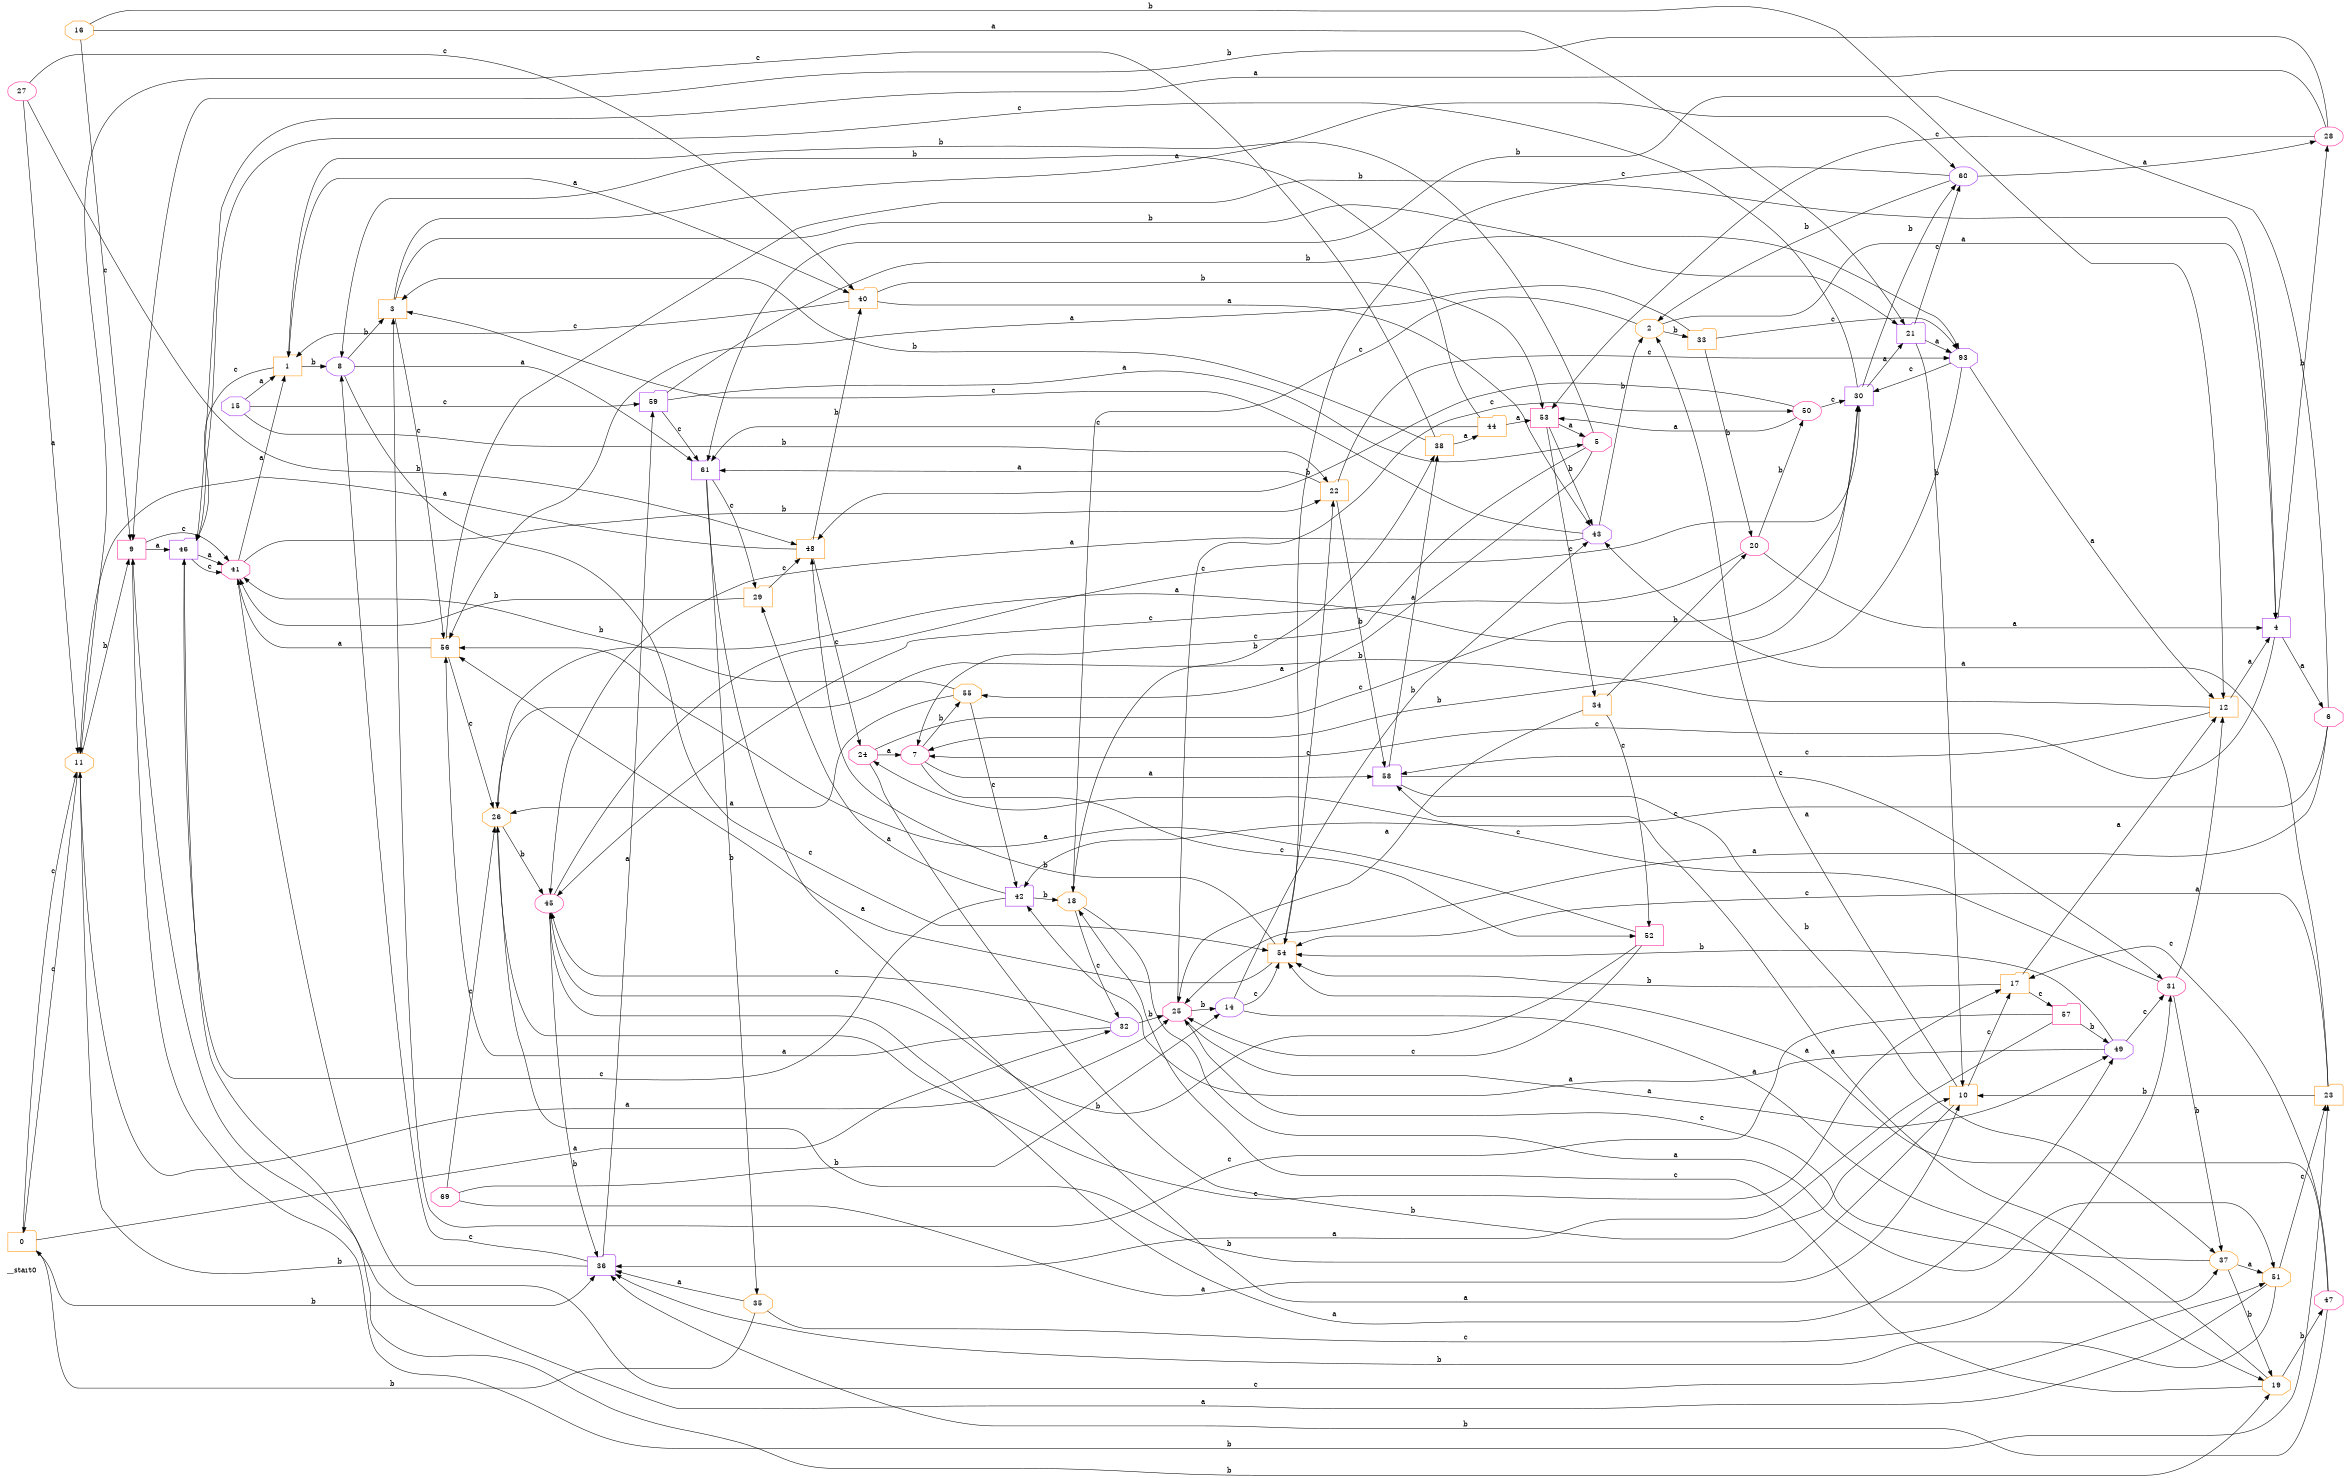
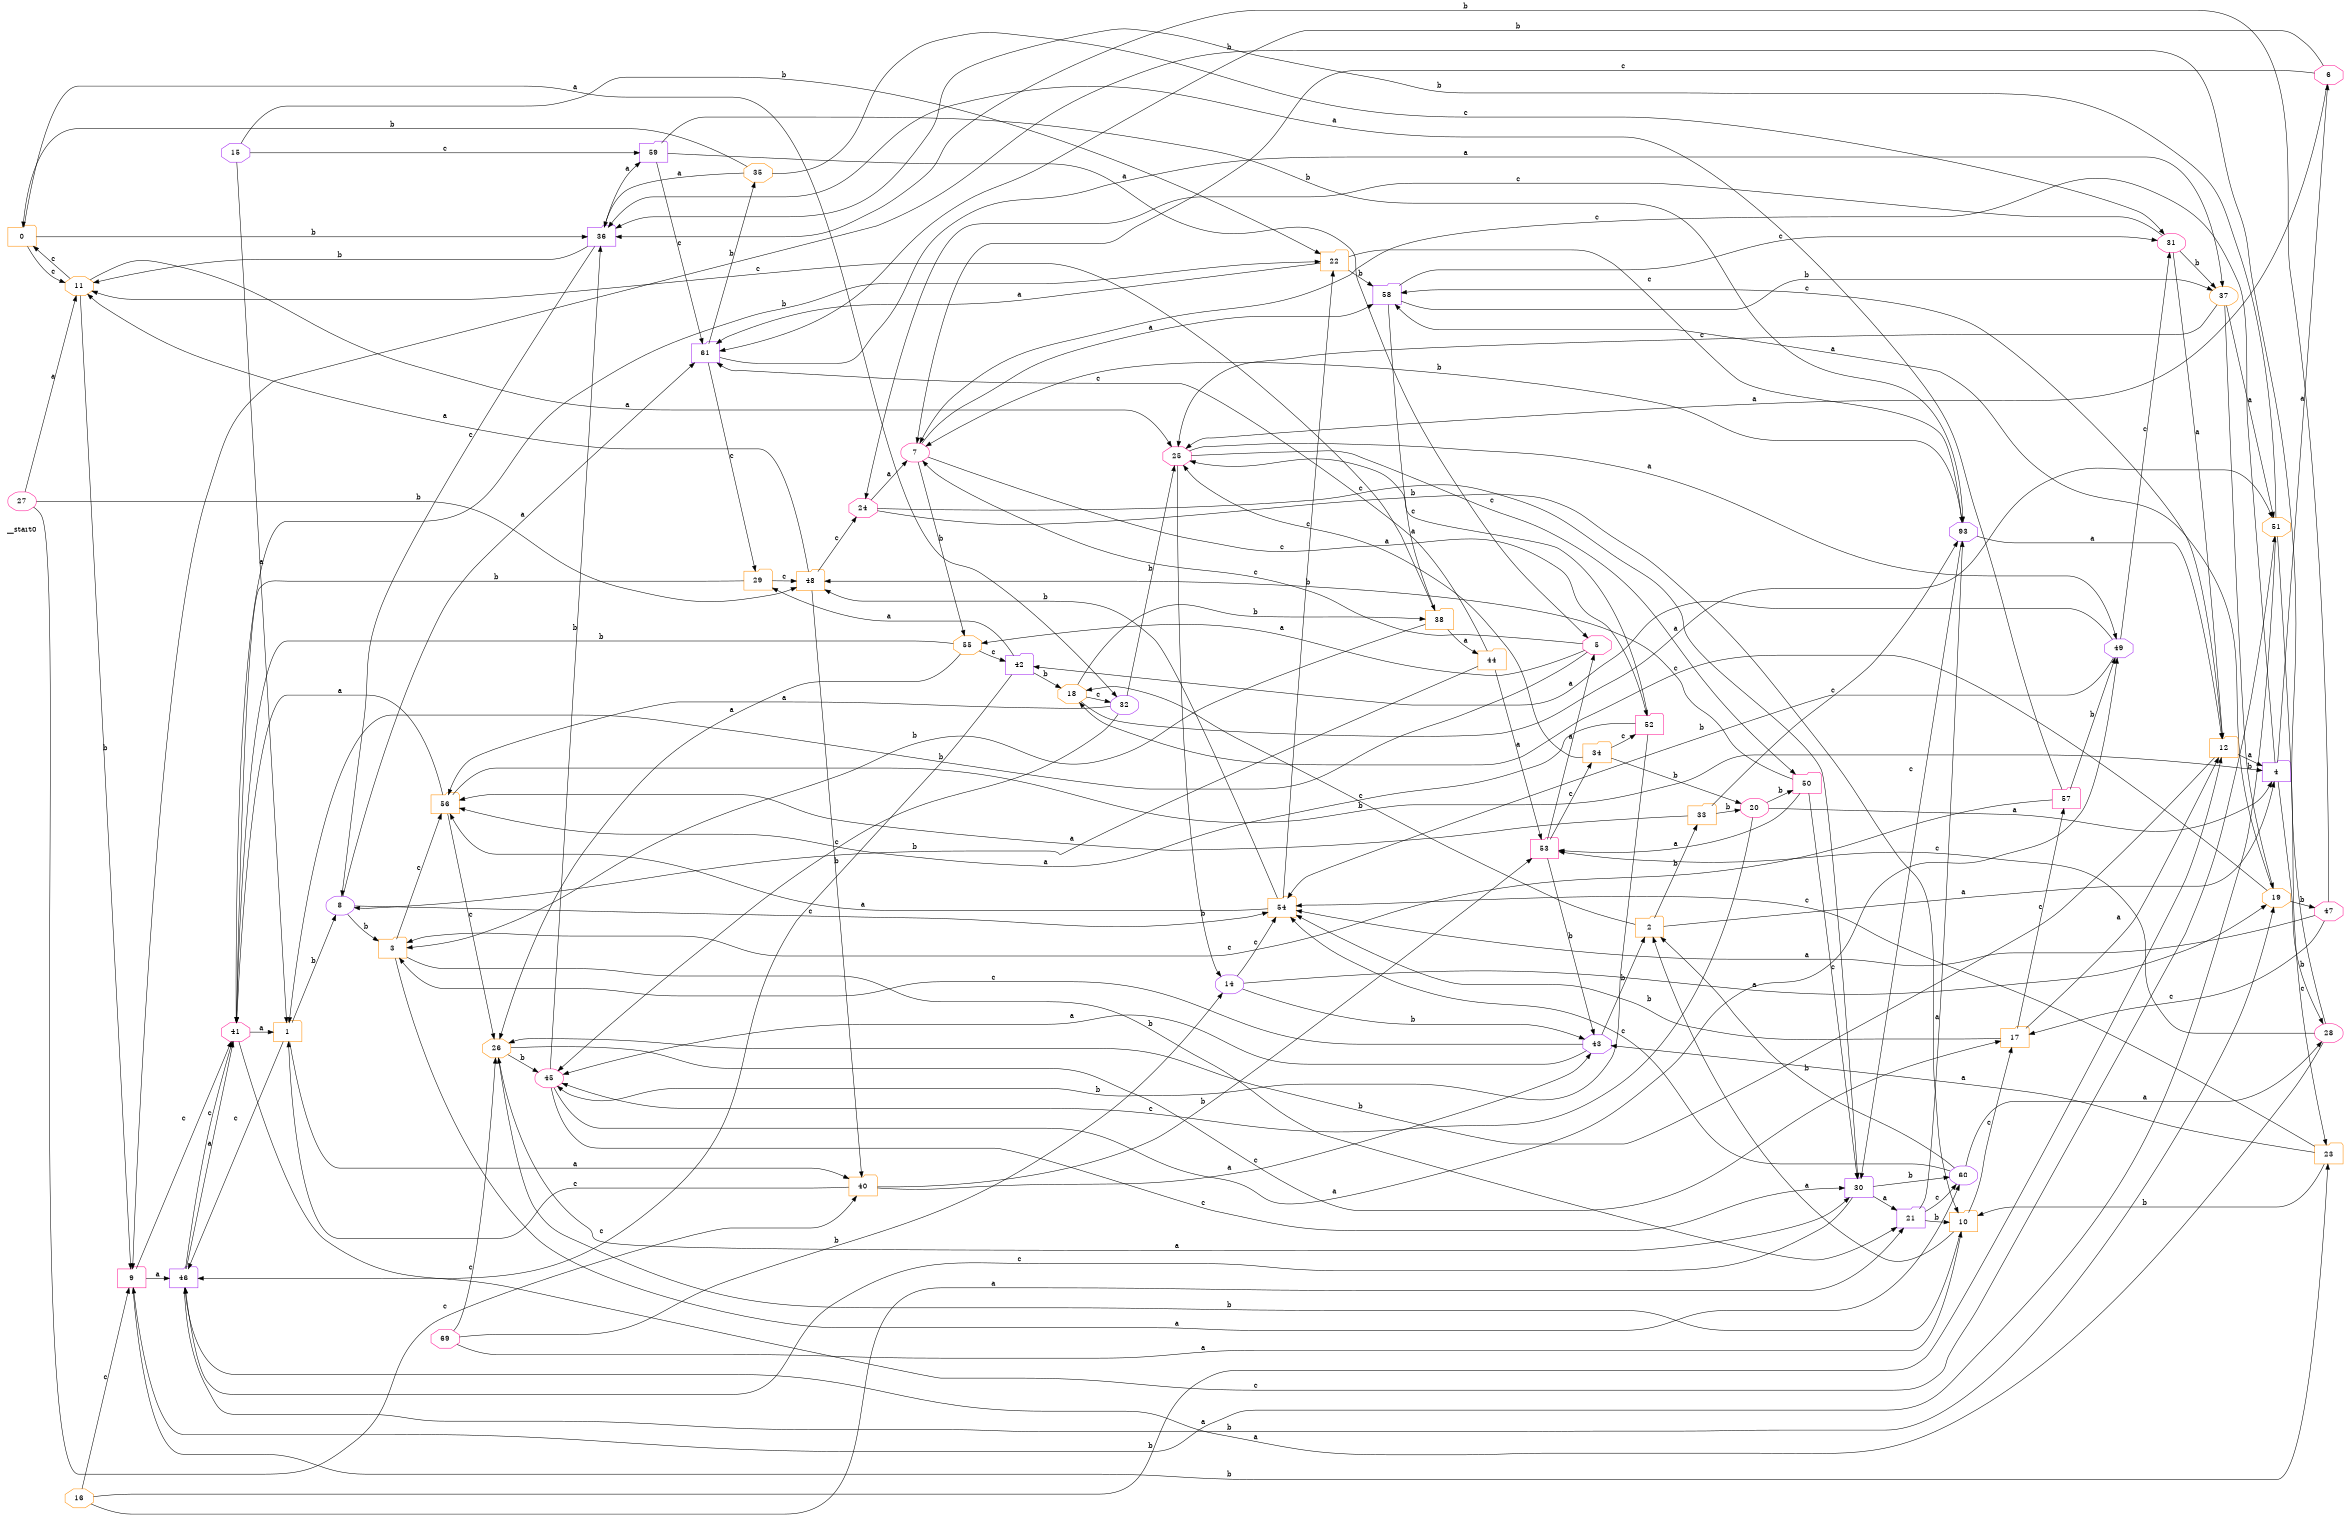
  digraph {
    rankdir=LR
    node [color=darkorange shape=folder fillcolor=white style="rounded,filled"]
    __start0 [shape=none fillcolor="" style=""]
    n2 [label=0]
    n3 [label=11 shape=octagon style=filled]
    n4 [color=purple label=32 shape=octagon]
    n5 [color=purple label=36 style=filled]
    n6 [color=deeppink label=25 shape=octagon style=filled]
    n7 [color=deeppink label=9 style=filled]
    n8 [label=56]
    n9 [color=deeppink label=45 shape=octagon]
    n10 [color=purple label=8 shape=octagon]
    n11 [color=purple label=59 style=filled]
    n12 [label=1]
    n13 [label=40]
    n14 [color=purple label=46]
    n15 [label=3]
    n16 [color=purple label=61]
    n17 [label=54 style=filled]
    n18 [color=purple label=43 shape=octagon style=filled]
    n19 [color=deeppink label=53]
    n20 [color=deeppink label=41 shape=octagon style=filled]
    n21 [label=19 shape=octagon style=filled]
-   n22 [label=2 shape=octagon]
+   n22 [label=2]
    n23 [color=purple label=4 style=filled]
    n24 [label=18 shape=octagon style=filled]
    n25 [label=33 style=filled]
    n26 [color=deeppink label=6 shape=octagon style=filled]
    n27 [color=deeppink label=7 shape=octagon]
    n28 [color=deeppink label=28 shape=octagon]
    n29 [label=38 style=filled]
    n30 [label=51 shape=octagon style=filled]
    n31 [color=purple label=93 shape=octagon style=filled]
    n32 [color=deeppink label=20 shape=octagon]
    n33 [color=purple label=21 style=filled]
    n34 [color=purple label=60 shape=octagon]
    n35 [label=10 style=filled]
    n36 [label=26 shape=octagon style=filled]
    n37 [color=purple label=42]
    n38 [label=55 shape=octagon style=filled]
    n39 [color=deeppink label=52]
    n40 [color=purple label=58]
    n41 [color=deeppink label=5 shape=octagon style=filled]
    n42 [color=purple label=14 shape=octagon]
-   n43 [color=deeppink label=50 shape=octagon]
+   n43 [color=deeppink label=50]
    n44 [color=purple label=49 shape=octagon style=filled]
    n45 [label=29]
    n46 [label=37 shape=octagon]
    n47 [label=35 shape=octagon style=filled]
    n48 [color=deeppink label=31 shape=octagon]
    n49 [label=22]
    n50 [label=48]
    n51 [label=23 style=filled]
    n52 [label=17 style=filled]
    n53 [label=12]
    n54 [color=deeppink label=57 style=filled]
    n55 [color=purple label=30]
    n56 [color=deeppink label=47 shape=octagon style=filled]
    n57 [color=purple label=15 shape=octagon style=filled]
    n58 [label=16 shape=octagon style=filled]
    n59 [label=44]
    n60 [color=deeppink label=24 shape=octagon style=filled]
    n61 [color=deeppink label=27 shape=octagon]
    n62 [label=34]
    n63 [color=deeppink label=69 shape=octagon style=filled]
    n2 -> n3 [label=c]
    n2 -> n4 [label=a]
    n2 -> n5 [label=b]
    n3 -> n2 [label=c]
    n3 -> n6 [label=a]
    n3 -> n7 [label=b]
    n4 -> n6 [label=b]
    n4 -> n8 [label=a]
    n4 -> n9 [label=c]
    n5 -> n3 [label=b]
    n5 -> n10 [label=c]
    n5 -> n11 [label=a]
    n6 -> n42 [label=b]
    n6 -> n43 [label=c]
    n6 -> n44 [label=a]
    n7 -> n14 [label=a]
    n7 -> n20 [label=c]
    n7 -> n51 [label=b]
    n8 -> n20 [label=a]
    n8 -> n23 [label=b]
    n8 -> n36 [label=c]
    n9 -> n5 [label=b]
    n9 -> n44 [label=a]
    n9 -> n55 [label=c]
    n10 -> n15 [label=b]
    n10 -> n16 [label=a]
    n10 -> n17 [label=c]
    n11 -> n16 [label=c]
    n11 -> n31 [label=b]
    n11 -> n41 [label=a]
    n12 -> n10 [label=b]
    n12 -> n13 [label=a]
    n12 -> n14 [label=c]
    n13 -> n12 [label=c]
    n13 -> n18 [label=a]
    n13 -> n19 [label=b]
    n14 -> n20 [label=a]
    n14 -> n20 [label=c]
    n14 -> n21 [label=b]
    n15 -> n8 [label=c]
    n15 -> n33 [label=b]
    n15 -> n34 [label=a]
    n16 -> n45 [label=c]
    n16 -> n46 [label=a]
    n16 -> n47 [label=b]
    n17 -> n8 [label=a]
    n17 -> n49 [label=c]
    n17 -> n50 [label=b]
    n18 -> n9 [label=a]
    n18 -> n15 [label=c]
    n18 -> n22 [label=b]
    n19 -> n18 [label=b]
    n19 -> n41 [label=a]
    n19 -> n62 [label=c]
    n20 -> n12 [label=a]
    n20 -> n30 [label=c]
    n20 -> n49 [label=b]
    n21 -> n24 [label=c]
    n21 -> n40 [label=a]
    n21 -> n56 [label=b]
    n22 -> n23 [label=a]
    n22 -> n24 [label=c]
    n22 -> n25 [label=b]
    n23 -> n26 [label=a]
    n23 -> n27 [label=c]
    n23 -> n28 [label=b]
    n24 -> n4 [label=c]
    n24 -> n29 [label=b]
    n24 -> n30 [label=a]
    n25 -> n8 [label=a]
    n25 -> n31 [label=c]
    n25 -> n32 [label=b]
    n26 -> n6 [label=a]
    n26 -> n16 [label=b]
-   n26 -> n37 [label=c]
+   n26 -> n27 [label=c]
    n27 -> n38 [label=b]
    n27 -> n39 [label=c]
    n27 -> n40 [label=a]
    n28 -> n7 [label=b]
    n28 -> n14 [label=a]
    n28 -> n19 [label=c]
    n29 -> n3 [label=c]
    n29 -> n15 [label=b]
    n29 -> n59 [label=a]
    n30 -> n5 [label=b]
    n30 -> n7 [label=a]
    n30 -> n51 [label=c]
    n31 -> n27 [label=b]
    n31 -> n53 [label=a]
    n31 -> n55 [label=c]
    n32 -> n9 [label=c]
    n32 -> n23 [label=a]
    n32 -> n43 [label=b]
    n33 -> n31 [label=a]
    n33 -> n34 [label=c]
    n33 -> n35 [label=b]
    n34 -> n17 [label=c]
    n34 -> n22 [label=b]
    n34 -> n28 [label=a]
    n35 -> n22 [label=a]
    n35 -> n36 [label=b]
    n35 -> n52 [label=c]
    n36 -> n9 [label=b]
    n36 -> n52 [label=c]
    n36 -> n55 [label=a]
    n37 -> n14 [label=c]
    n37 -> n24 [label=b]
    n37 -> n45 [label=a]
    n38 -> n20 [label=b]
    n38 -> n36 [label=a]
    n38 -> n37 [label=c]
    n39 -> n6 [label=c]
    n39 -> n8 [label=a]
    n39 -> n9 [label=b]
    n40 -> n29 [label=a]
    n40 -> n46 [label=b]
    n40 -> n48 [label=c]
    n41 -> n12 [label=b]
    n41 -> n27 [label=c]
    n41 -> n38 [label=a]
    n42 -> n17 [label=c]
    n42 -> n18 [label=b]
    n42 -> n21 [label=a]
    n43 -> n19 [label=a]
    n43 -> n50 [label=b]
    n43 -> n55 [label=c]
    n44 -> n17 [label=b]
    n44 -> n37 [label=a]
    n44 -> n48 [label=c]
    n45 -> n20 [label=b]
    n45 -> n50 [label=c]
    n46 -> n6 [label=c]
    n46 -> n21 [label=b]
    n46 -> n30 [label=a]
    n47 -> n2 [label=b]
    n47 -> n5 [label=a]
    n47 -> n48 [label=c]
    n48 -> n46 [label=b]
    n48 -> n53 [label=a]
    n48 -> n60 [label=c]
    n49 -> n16 [label=a]
    n49 -> n31 [label=c]
    n49 -> n40 [label=b]
    n50 -> n3 [label=a]
    n50 -> n13 [label=b]
    n50 -> n60 [label=c]
    n51 -> n17 [label=c]
    n51 -> n18 [label=a]
    n51 -> n35 [label=b]
    n52 -> n17 [label=b]
    n52 -> n53 [label=a]
    n52 -> n54 [label=c]
    n53 -> n23 [label=a]
    n53 -> n36 [label=b]
    n53 -> n40 [label=c]
    n54 -> n5 [label=a]
    n54 -> n15 [label=c]
    n54 -> n44 [label=b]
    n55 -> n14 [label=c]
    n55 -> n33 [label=a]
    n55 -> n34 [label=b]
    n56 -> n5 [label=b]
    n56 -> n17 [label=a]
    n56 -> n52 [label=c]
    n57 -> n11 [label=c]
    n57 -> n12 [label=a]
    n57 -> n49 [label=b]
    n58 -> n7 [label=c]
    n58 -> n33 [label=a]
    n58 -> n53 [label=b]
    n59 -> n10 [label=b]
    n59 -> n16 [label=c]
    n59 -> n19 [label=a]
    n60 -> n27 [label=a]
    n60 -> n35 [label=b]
    n60 -> n55 [label=c]
    n61 -> n3 [label=a]
    n61 -> n13 [label=c]
    n61 -> n50 [label=b]
    n62 -> n6 [label=a]
    n62 -> n32 [label=b]
    n62 -> n39 [label=c]
    n63 -> n35 [label=a]
    n63 -> n36 [label=c]
    n63 -> n42 [label=b]
  }
